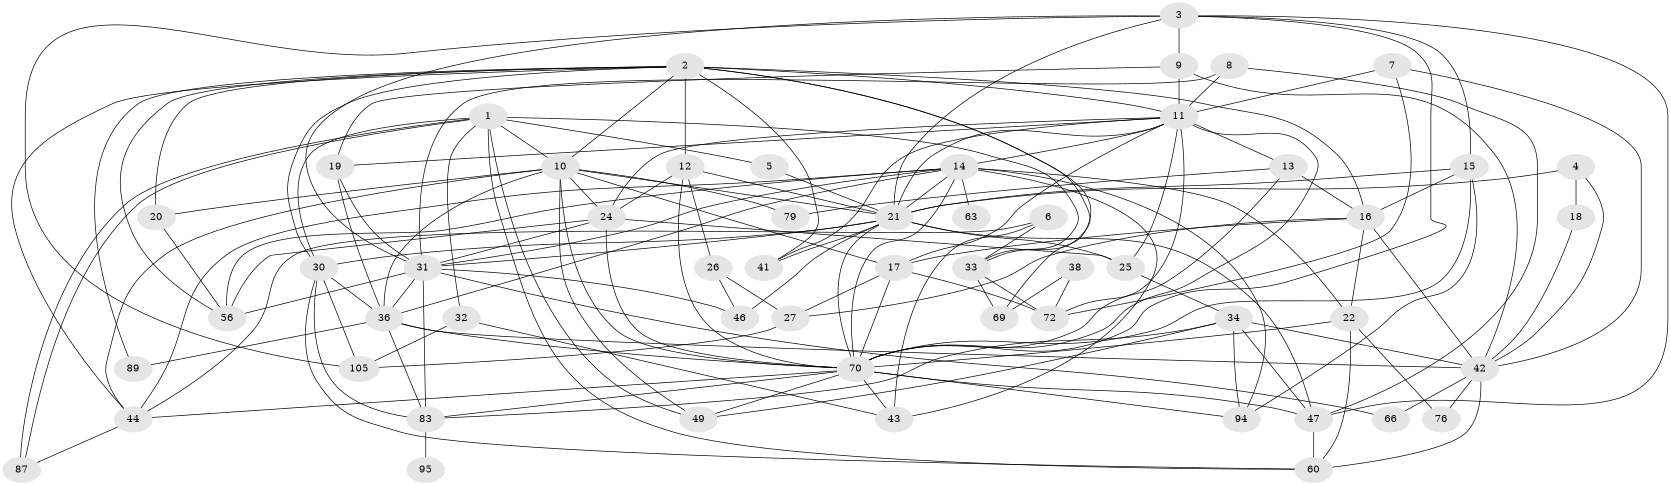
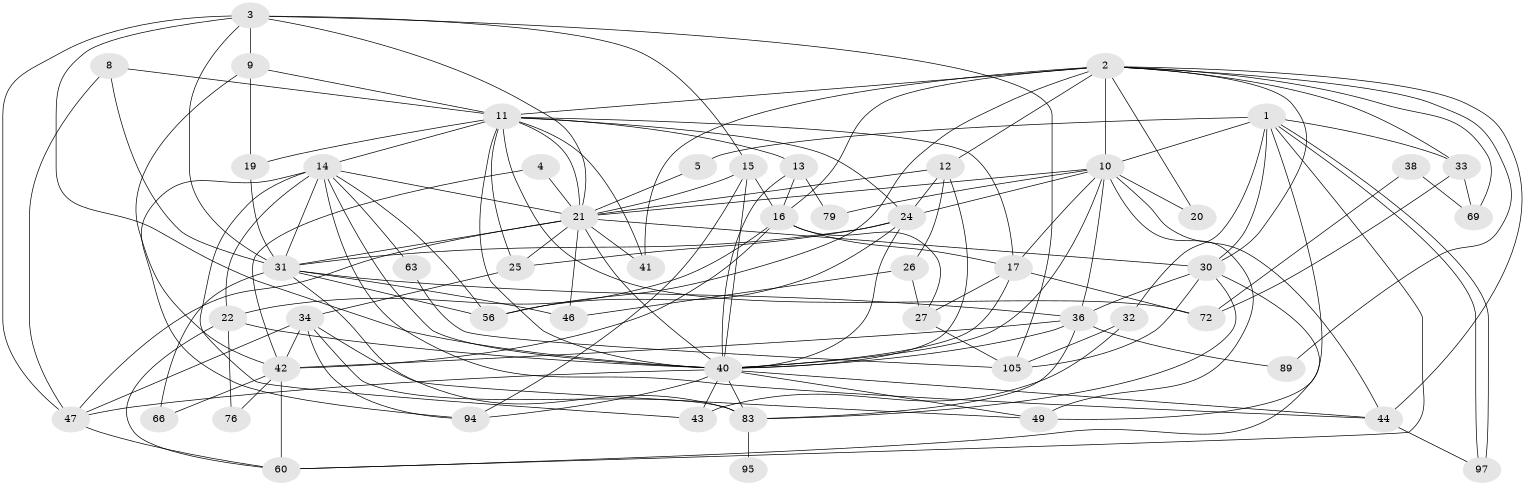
  graph {
    node [color=gray90 style=filled]
    1 [super="+29+52"]
    5
    10 [super="+37"]
    30 [super="+54"]
    32 [super="+109"]
    33 [super="+111"]
    49 [super="+82+62"]
    60 [super="+98"]
-   97 [label=87]
+   97
    21 [super="+39+65"]
    20 [super="+78"]
    44 [super="+101"]
-   40 [super="+50+91" label=70]
+   40 [super="+50+91"]
    24 [super="+58"]
    17
    36 [super="+64+45"]
    79
    105
    83
    43
    69
    72 [super="+77"]
    2 [super="+94+107+61"]
    11 [super="+35+57+106+92"]
    12
    16 [super="+67"]
    41 [super="+73"]
    56 [super="+85"]
    89
    13 [super="+48"]
    14 [super="+68"]
    19
    25
    26
    42 [super="+80+88"]
    22 [super="+23"]
    27 [super="+99"]
    3 [super="+53"]
    9
    15 [super="+51"]
    31 [super="+71"]
    47
    n43 [label=94 super="+108"]
    46
    66
    4
-   18
    76
-   6
-   7
    8
    95
    63
    34
    38
    1 -- 5
    1 -- 10 [weight=2]
    1 -- 30
    1 -- 32
    1 -- 33
    1 -- 49
    1 -- 60
    1 -- 97
    1 -- 97
    5 -- 21
    10 -- 49
    10 -- 21
    10 -- 20
    10 -- 44
    10 -- 40
    10 -- 24
    10 -- 17
    10 -- 36
    10 -- 79
    30 -- 60
    30 -- 36
    30 -- 105
    30 -- 83
    32 -- 105
    32 -- 43
    33 -- 69
    33 -- 72
    21 -- 30
    21 -- 40 [weight=2]
    21 -- 41
    21 -- 25
    21 -- 31 [weight=3]
    21 -- 47
    21 -- 46
-   20 -- 56
    44 -- 97
    40 -- 49
    40 -- 44
    40 -- 83
    40 -- 43
    40 -- 47
    40 -- n43
    24 -- 40
    24 -- 56
    24 -- 25
    24 -- 31
    17 -- 40
    17 -- 72
    17 -- 27
    36 -- 40
    36 -- 83
    36 -- 89
    36 -- 42
    83 -- 95
    2 -- 10
    2 -- 30
    2 -- 33
    2 -- 20
    2 -- 44
    2 -- 69
    2 -- 11
    2 -- 12
    2 -- 16
    2 -- 41 [weight=2]
    2 -- 56
    2 -- 89
    11 -- 21
    11 -- 40
    11 -- 24
    11 -- 17
    11 -- 72
    11 -- 41
    11 -- 13
    11 -- 14
    11 -- 19
    11 -- 25
    12 -- 21
    12 -- 40
    12 -- 24
    12 -- 26
    16 -- 17
    16 -- 42
    16 -- 22
    16 -- 27
    13 -- 40
    13 -- 79
    13 -- 16
    14 -- 21
    14 -- 44
    14 -- 40
-   14 -- 36
    14 -- 43
    14 -- 56
    14 -- 22
    14 -- 31 [weight=2]
    14 -- n43
    14 -- 63
-   19 -- 36
    19 -- 31
    25 -- 34
    26 -- 27
    26 -- 46
    42 -- 60
    42 -- 66
    42 -- 76
    22 -- 60
    22 -- 40
    22 -- 76
    27 -- 105
    3 -- 21
    3 -- 40
    3 -- 105
    3 -- 9
    3 -- 15
    3 -- 31
    3 -- 47
    9 -- 11
    9 -- 19
    9 -- 42
    15 -- 21
    15 -- 40
    15 -- 16
    15 -- n43
    31 -- 36
    31 -- 83
    31 -- 56
    31 -- 46
    31 -- 66
    47 -- 60
    4 -- 21
    4 -- 42
-   4 -- 18
-   18 -- 42
-   6 -- 33
-   6 -- 44
-   6 -- 43
-   7 -- 72
-   7 -- 11
-   7 -- 42
    8 -- 11
    8 -- 31
    8 -- 47
+   63 -- 105
    34 -- 49
    34 -- 83
    34 -- 42
    34 -- 47
    34 -- n43
    38 -- 69
    38 -- 72
  }
